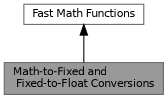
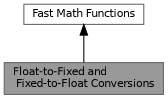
  digraph {
    rankdir=TB
    node [fontname=Helvetica fontsize=10 shape=box style=filled]
-   n1 [color=gray40 fillcolor=grey60 fontcolor=black height=0.2 label="Math-to-Fixed and\l Fixed-to-Float Conversions" width=0.4]
+   n1 [color=gray40 fillcolor=grey60 fontcolor=black height=0.2 label="Float-to-Fixed and\l Fixed-to-Float Conversions" width=0.4]
    n2 [color=grey40 fillcolor=white height=0.2 label="Fast Math Functions" width=0.4]
    n2 -> n1 [dir=back fontname=Helvetica fontsize=10 labelfontname=Helvetica labelfontsize=10 shape=plaintext style=solid]
  }
